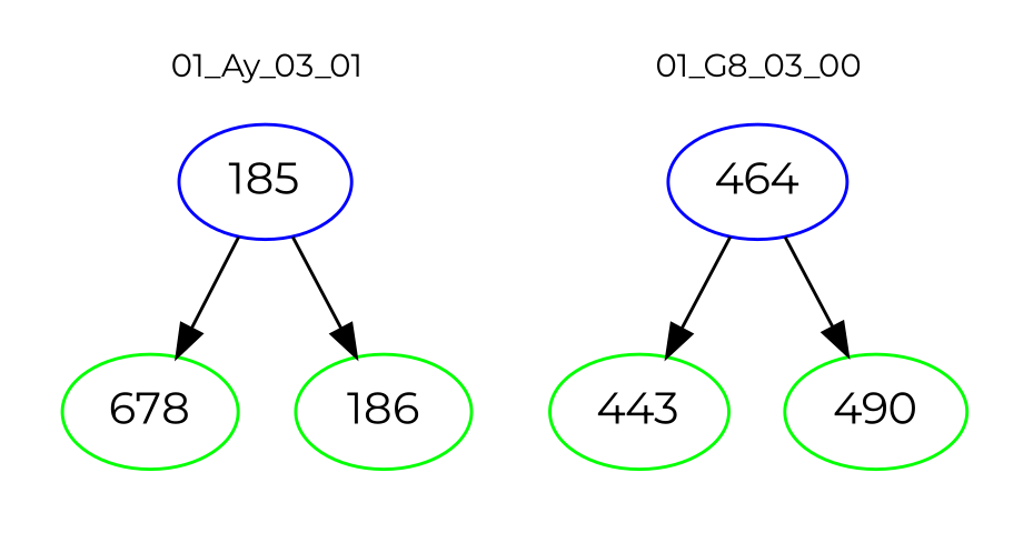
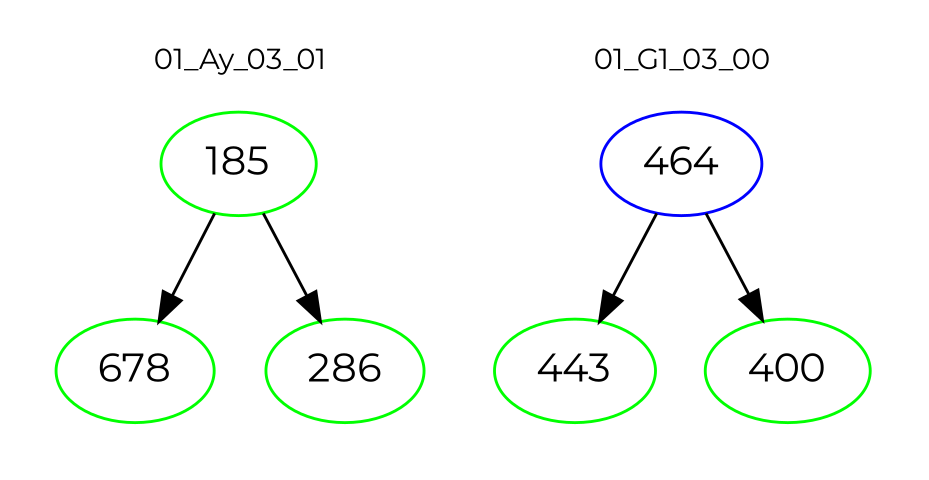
  digraph {
    fontname=Montserrat
    node [color=green fontname=Montserrat]
    edge [color=black fontname=Montserrat]
-   n1 [color=blue label=185]
+   n1 [label=185]
    n2 [label=678]
-   n3 [label=186]
+   n3 [label=286]
    n4 [color=blue label=464]
    n5 [label=443]
-   n6 [label=490]
+   n6 [label=400]
    subgraph cluster_1 {
      color=white
      fontsize=10
      label="01_Ay_03_01"
      n1
      n2
      n3
    }
    subgraph cluster_2 {
      color=white
      fontsize=10
-     label="01_G8_03_00"
+     label="01_G1_03_00"
      n4
      n5
      n6
    }
    n1 -> n2
    n1 -> n3
    n4 -> n5
    n4 -> n6
  }
